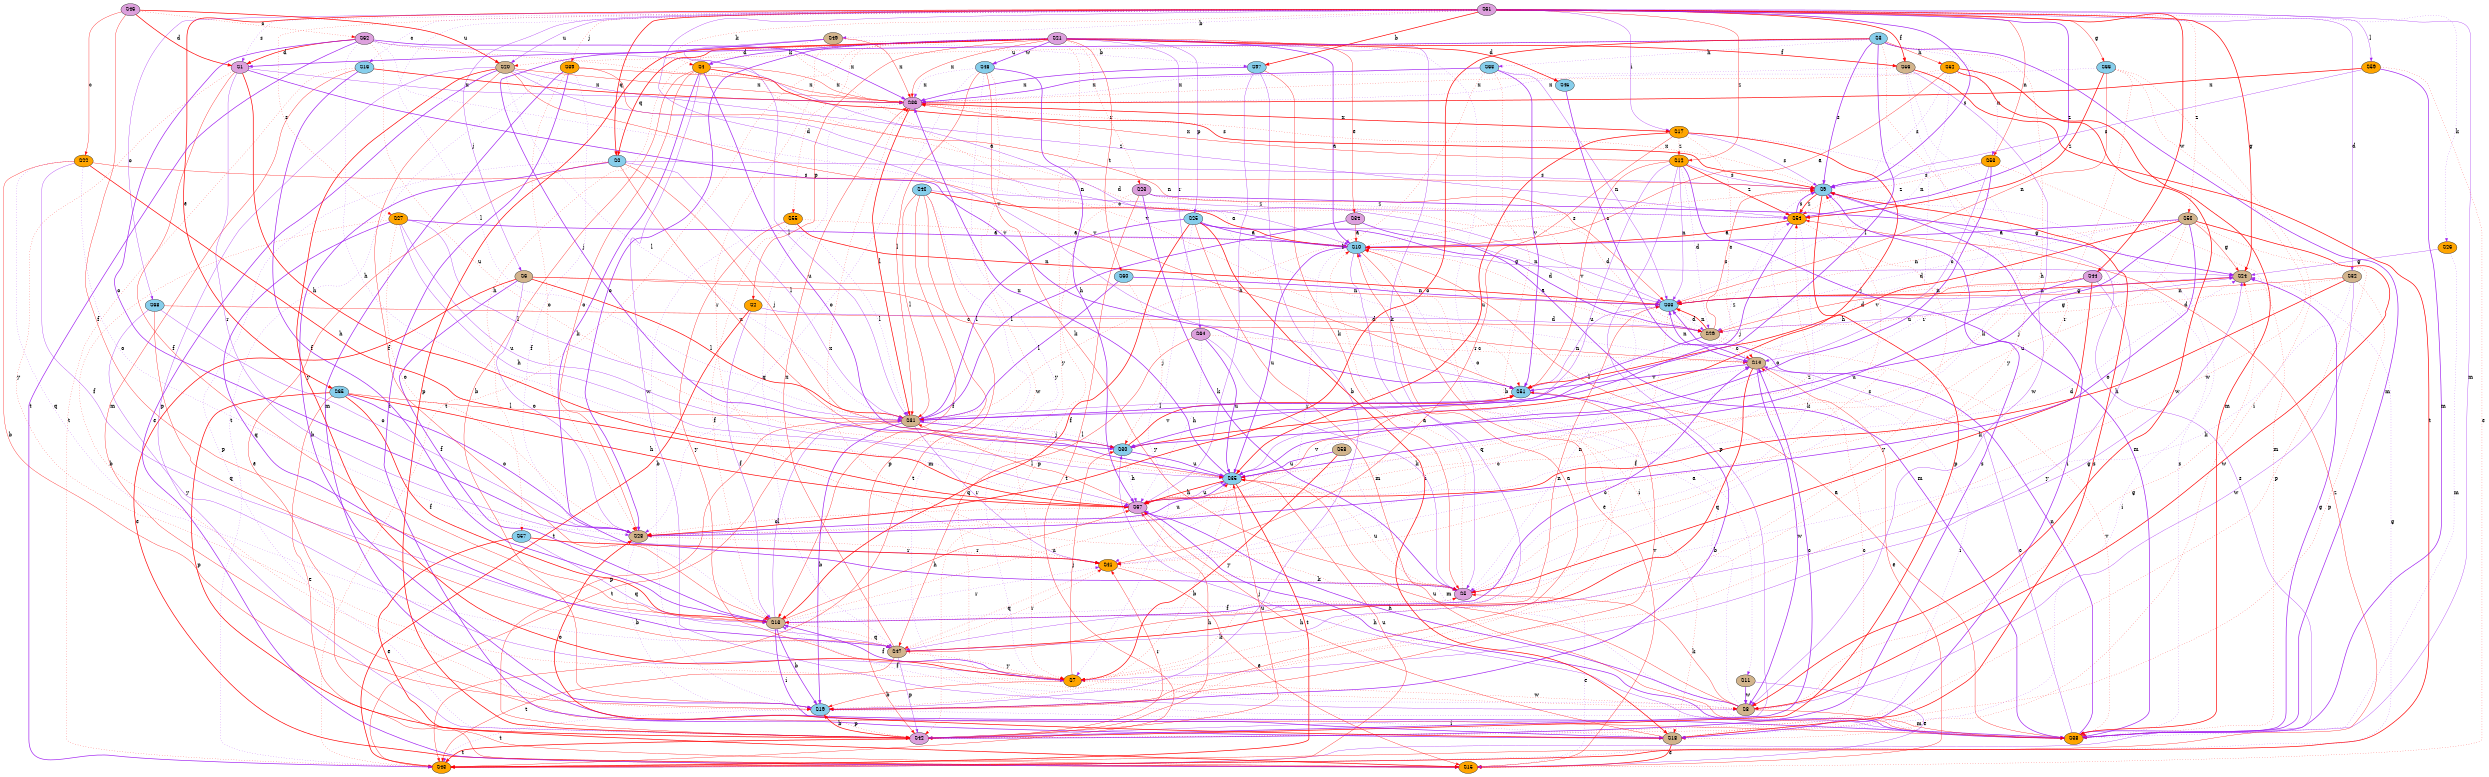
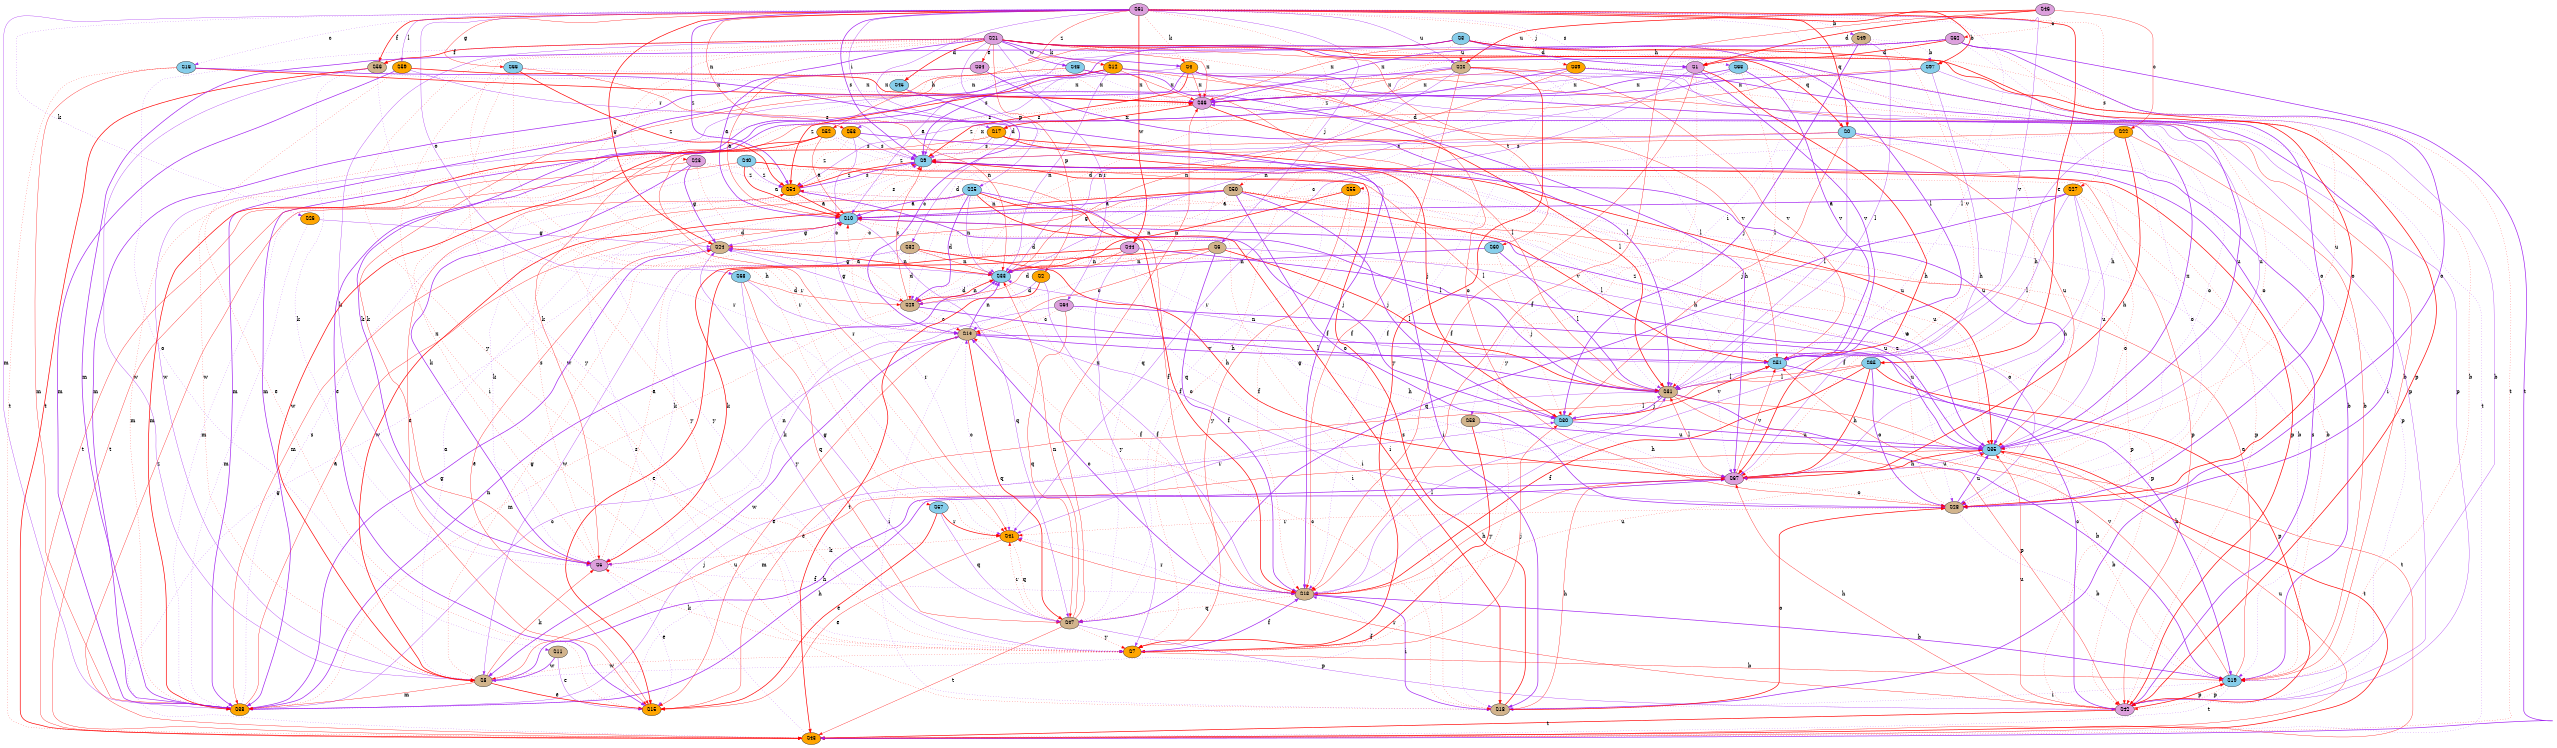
  strict digraph {
    node [fillcolor=skyblue style=filled]
    edge [color=red style=solid]
    S61 [fillcolor=plum]
    S49 [fillcolor=tan]
    n3 [label=S97]
    S16
    S32 [fillcolor=tan]
    S65
    S56 [fillcolor=tan]
    S66
    S24 [fillcolor=tan]
    S17 [fillcolor=orange]
    S58 [fillcolor=tan]
    S39 [fillcolor=orange]
    S6 [fillcolor=tan]
    S26 [fillcolor=orange]
    S4 [fillcolor=orange]
    S59 [fillcolor=orange]
    S31 [fillcolor=tan]
    S38 [fillcolor=orange]
    S53 [fillcolor=orange]
    S68
    S0
    S27 [fillcolor=orange]
    S9
    S20 [fillcolor=tan]
    S51
    S44 [fillcolor=plum]
    S50 [fillcolor=tan]
    S12 [fillcolor=orange]
    S54 [fillcolor=orange]
    S1 [fillcolor=plum]
    S36 [fillcolor=plum]
    S30
    S5 [fillcolor=plum]
    S67 [fillcolor=plum]
    S19
    S43 [fillcolor=orange]
    S13 [fillcolor=tan]
    S42 [fillcolor=plum]
    S29 [fillcolor=tan]
    S33
    S8 [fillcolor=tan]
    S28 [fillcolor=tan]
    S15 [fillcolor=orange]
    S41 [fillcolor=orange]
    S7 [fillcolor=orange]
    S18 [fillcolor=tan]
    S35
    S14 [fillcolor=tan]
    S10
    S47 [fillcolor=tan]
    S40
    S21 [fillcolor=plum]
    S45
    S55 [fillcolor=orange]
    S34 [fillcolor=plum]
    S57
    S11 [fillcolor=tan]
    S2 [fillcolor=orange]
    S25
    S23 [fillcolor=plum]
    S64 [fillcolor=plum]
    S60
    S48
    S46 [fillcolor=plum]
    S22 [fillcolor=orange]
    S62 [fillcolor=plum]
    S3
    S52 [fillcolor=orange]
    S63
    S61 -> S49 [color=purple label=b style=dotted]
    S61 -> n3 [label=b style=bold]
    S61 -> S16 [color=purple label=c style=dotted]
    S61 -> S32 [color=purple label=d]
    S61 -> S65 [label=e style=bold]
    S61 -> S56 [label=f style=bold]
    S61 -> S66 [label=g]
    S61 -> S24 [label=g style=bold]
    S61 -> S17 [color=purple label=i]
+   S61 -> S58 [color=purple label=i style=dotted]
    S61 -> S39 [label=j style=dotted]
    S61 -> S6 [color=purple label=j]
    S61 -> S26 [color=purple label=k style=dotted]
    S61 -> S4 [label=k style=dotted]
    S61 -> S59 [color=purple label=l]
    S61 -> S31 [color=purple label=l style=dotted]
    S61 -> S38 [color=purple label=m]
    S61 -> S53 [label=n]
    S61 -> S68 [color=purple label=o]
    S61 -> S0 [label=q style=bold]
    S61 -> S27 [label=s style=dotted]
    S61 -> S9 [color=purple label=s style=bold]
    S61 -> S20 [color=purple label=u]
    S61 -> S51 [color=purple label=v]
    S61 -> S44 [label=w style=bold]
    S61 -> S50 [label=z style=dotted]
    S61 -> S12 [label=z]
    S61 -> S54 [color=purple label=z style=bold]
    S61 -> S1 [color=purple label=s style=dotted]
    S49 -> n3 [color=purple label=b style=dotted]
    S49 -> S31 [color=purple label=l]
    S49 -> S51 [label=v style=dotted]
    S49 -> S36 [label=x]
    S49 -> S30 [color=purple label=j style=bold]
    n3 -> S36 [color=purple label=x style=bold]
    n3 -> S5 [label=k]
    n3 -> S67 [color=purple label=h]
    n3 -> S19 [color=purple label=b]
    S16 -> S38 [label=m]
    S16 -> S36 [label=x style=bold]
    S16 -> S43 [label=t style=dotted]
    S16 -> S13 [color=purple label=f style=bold]
    S32 -> S5 [color=purple label=k style=dotted]
    S32 -> S67 [label=h style=bold]
    S32 -> S42 [label=p style=dotted]
    S32 -> S29 [label=d style=dotted]
    S32 -> S33 [label=n]
    S32 -> S8 [color=purple label=w]
    S65 -> S31 [label=l]
    S65 -> S67 [label=h style=bold]
    S65 -> S13 [label=f style=bold]
    S65 -> S42 [label=p style=bold]
    S65 -> S28 [color=purple label=o style=bold]
    S65 -> S15 [label=e]
    S56 -> S36 [color=purple label=x style=dotted]
    S56 -> S5 [color=purple label=k style=dotted]
    S56 -> S43 [label=t style=bold]
    S56 -> S8 [color=purple label=w]
    S56 -> S41 [color=purple label=r style=dotted]
    S66 -> S54 [label=z style=bold]
    S66 -> S36 [color=purple label=x style=dotted]
    S66 -> S33 [label=n]
    S66 -> S41 [label=r style=dotted]
    S66 -> S7 [label=w style=dotted]
    S66 -> S18 [label=i style=dotted]
    S24 -> S33 [label=n style=bold]
    S17 -> S9 [color=purple label=s]
-   S17 -> S12 [label=z style=dotted]
+   S17 -> S54 [label=z style=dotted]
    S17 -> S30 [label=j style=bold]
    S17 -> S67 [color=purple label=h style=dotted]
    S17 -> S41 [label=r]
    S17 -> S35 [label=u style=bold]
    S17 -> S14 [label=c style=dotted]
    S58 -> S38 [color=purple label=m style=dotted]
    S58 -> S7 [label=y style=bold]
    S58 -> S35 [color=purple label=u style=bold]
    S39 -> S38 [color=purple label=m style=bold]
    S39 -> S36 [label=x]
    S39 -> S43 [color=purple label=t style=dotted]
    S39 -> S13 [color=purple label=f style=dotted]
    S39 -> S33 [label=n]
    S39 -> S28 [label=o style=dotted]
    S39 -> S18 [color=purple label=i style=bold]
    S6 -> S31 [label=l style=bold]
    S6 -> S13 [color=purple label=f style=bold]
    S6 -> S33 [label=n]
    S6 -> S28 [color=purple label=o]
    S6 -> S15 [label=e style=bold]
    S6 -> S14 [label=c]
    S26 -> S24 [color=purple label=g]
    S26 -> S38 [color=purple label=m style=dotted]
    S4 -> S9 [label=s style=bold]
    S4 -> S36 [label=x]
    S4 -> S5 [color=purple label=k style=bold]
    S4 -> S19 [label=b]
    S4 -> S8 [color=purple label=w]
    S4 -> S28 [label=o]
    S4 -> S35 [color=purple label=u style=bold]
    S59 -> S38 [color=purple label=m style=bold]
    S59 -> S9 [color=purple label=s]
    S59 -> S36 [label=x style=bold]
    S59 -> S15 [label=e style=dotted]
    S31 -> S30 [color=purple label=j style=bold]
    S31 -> S19 [color=purple label=b style=bold]
    S31 -> S43 [label=t]
    S31 -> S42 [label=p]
    S31 -> S41 [color=purple label=r]
    S38 -> S24 [color=purple label=g style=bold]
    S38 -> S9 [color=purple label=s style=dotted]
    S38 -> S30 [color=purple label=j]
    S38 -> S67 [color=purple label=h style=bold]
    S38 -> S33 [color=purple label=n style=bold]
    S38 -> S14 [color=purple label=c]
    S38 -> S10 [label=a]
    S53 -> S38 [label=m style=dotted]
    S53 -> S9 [color=purple label=s]
    S53 -> S54 [label=z style=dotted]
    S53 -> S35 [color=purple label=u style=bold]
    S53 -> S14 [color=purple label=c]
    S68 -> S29 [label=d]
    S68 -> S28 [color=purple label=o]
    S68 -> S7 [color=purple label=y]
    S68 -> S47 [label=q]
    S0 -> S31 [color=purple label=l]
    S0 -> S9 [color=purple label=s]
    S0 -> S30 [label=j]
    S0 -> S19 [color=purple label=b style=bold]
    S0 -> S42 [color=purple label=p style=dotted]
    S0 -> S15 [label=e]
    S0 -> S35 [label=u]
    S27 -> S31 [color=purple label=l]
    S27 -> S67 [color=purple label=h]
    S27 -> S19 [label=b style=dotted]
    S27 -> S28 [label=o style=dotted]
    S27 -> S35 [color=purple label=u]
    S27 -> S10 [color=purple label=a style=bold]
    S27 -> S47 [color=purple label=q style=bold]
    S9 -> S54 [label=z style=bold]
    S9 -> S36 [label=x style=dotted]
    S9 -> S42 [label=p style=bold]
    S9 -> S28 [color=purple label=o style=dotted]
    S9 -> S18 [color=purple label=i style=bold]
    S20 -> S31 [color=purple label=l style=dotted]
    S20 -> S51 [label=v]
    S20 -> S54 [color=purple label=z]
    S20 -> S36 [label=x]
    S20 -> S13 [label=f]
    S20 -> S42 [color=purple label=p]
    S20 -> S33 [color=purple label=n]
    S20 -> S15 [color=purple label=e style=bold]
    S20 -> S7 [label=y style=bold]
    S51 -> S31 [color=purple label=l]
    S51 -> S54 [color=purple label=z style=dotted]
    S51 -> S19 [color=purple label=b style=bold]
    S51 -> S33 [color=purple label=n]
    S44 -> S5 [label=k style=bold]
    S44 -> S29 [label=d]
    S44 -> S33 [label=n style=dotted]
    S44 -> S7 [color=purple label=y]
    S44 -> S18 [color=purple label=i style=dotted]
    S44 -> S35 [color=purple label=u style=bold]
    S50 -> S24 [label=g]
    S50 -> S51 [label=v style=bold]
    S50 -> S30 [color=purple label=j style=bold]
    S50 -> S42 [label=p style=dotted]
    S50 -> S29 [color=purple label=d style=dotted]
    S50 -> S33 [label=n style=dotted]
    S50 -> S8 [label=w style=bold]
    S50 -> S28 [color=purple label=o style=bold]
    S50 -> S35 [label=u style=dotted]
    S50 -> S10 [color=purple label=a style=bold]
    S12 -> S38 [color=purple label=m style=bold]
    S12 -> S9 [color=purple label=s]
    S12 -> S51 [label=v]
    S12 -> S54 [label=z style=bold]
    S12 -> S36 [label=x]
    S12 -> S42 [color=purple label=p]
    S12 -> S29 [color=purple label=d style=dotted]
    S12 -> S33 [color=purple label=n]
    S12 -> S35 [color=purple label=u]
    S54 -> S9 [color=purple label=s style=bold]
    S54 -> S30 [color=purple label=j style=bold]
    S54 -> S5 [color=purple label=k style=dotted]
    S54 -> S7 [label=y style=dotted]
    S54 -> S10 [label=a style=bold]
    S1 -> S51 [color=purple label=v style=bold]
    S1 -> S36 [color=purple label=x]
    S1 -> S67 [label=h style=bold]
    S1 -> S13 [label=f]
    S1 -> S41 [color=purple label=r]
    S1 -> S7 [label=y style=dotted]
    S36 -> S17 [label=x style=bold]
    S36 -> S31 [label=l style=bold]
    S36 -> S47 [color=purple label=q style=dotted]
    S30 -> S31 [color=purple label=l style=dotted]
    S30 -> S51 [label=v style=bold]
    S30 -> S67 [color=purple label=h style=dotted]
    S30 -> S35 [color=purple label=u style=bold]
    S5 -> S9 [label=s style=dotted]
    S5 -> S36 [label=x style=dotted]
    S5 -> S13 [color=purple label=f style=dotted]
    S5 -> S33 [color=purple label=n style=dotted]
    S5 -> S15 [color=purple label=e style=dotted]
-   S5 -> S35 [label=u style=dotted]
    S5 -> S10 [label=a style=dotted]
-   S67 -> S24 [color=purple label=d style=dotted]
+   S67 -> S24 [color=purple label=g style=dotted]
    S67 -> S31 [label=l]
    S67 -> S51 [label=v]
    S67 -> S28 [label=o style=dotted]
    S67 -> S35 [color=purple label=u]
    S19 -> S51 [label=v]
    S19 -> S43 [color=purple label=t style=dotted]
    S19 -> S42 [label=p style=dotted]
    S19 -> S18 [color=purple label=i style=dotted]
    S19 -> S10 [label=a]
    S43 -> S24 [color=purple label=g style=dotted]
-   S43 -> S9 [color=purple label=s]
+   S43 -> S9 [color=purple label=s style=dotted]
    S43 -> S54 [label=z]
    S43 -> S35 [label=u]
    S13 -> S31 [color=purple label=l]
    S13 -> S67 [label=h]
    S13 -> S19 [color=purple label=b style=bold]
    S13 -> S41 [color=purple label=r style=dotted]
    S13 -> S18 [color=purple label=i style=bold]
    S13 -> S35 [label=u style=dotted]
    S13 -> S14 [color=purple label=c style=bold]
    S13 -> S47 [label=q style=dotted]
    S42 -> S9 [color=purple label=s style=bold]
    S42 -> S67 [label=h]
-   S42 -> S19 [label=b style=bold]
+   S42 -> S19 [label=p style=bold]
    S42 -> S43 [label=t style=bold]
    S42 -> S41 [label=r]
    S42 -> S35 [label=u]
    S42 -> S14 [color=purple label=c style=bold]
    S29 -> S24 [color=purple label=g]
    S29 -> S31 [color=purple label=l style=bold]
-   S29 -> S38 [label=v style=dotted]
+   S29 -> S38 [label=m style=dotted]
    S29 -> S9 [label=s]
    S29 -> S33 [label=n style=bold]
    S29 -> S14 [label=c style=dotted]
    S29 -> S10 [label=a style=dotted]
    S33 -> S24 [color=purple label=g]
    S33 -> S13 [label=f style=dotted]
    S33 -> S29 [color=purple label=d style=dotted]
    S8 -> S24 [label=g style=dotted]
    S8 -> S38 [label=m]
    S8 -> S5 [label=k]
    S8 -> S67 [color=purple label=h style=bold]
    S8 -> S13 [color=purple label=f style=dotted]
    S8 -> S35 [label=u]
    S8 -> S10 [color=purple label=a style=dotted]
    S28 -> S54 [label=z style=dotted]
    S28 -> S19 [color=purple label=b style=dotted]
    S28 -> S41 [label=r style=dotted]
    S28 -> S35 [color=purple label=u style=bold]
    S41 -> S5 [label=k style=dotted]
    S41 -> S15 [label=e]
    S41 -> S14 [color=purple label=c style=dotted]
    S41 -> S47 [label=q style=dotted]
    S7 -> S30 [label=j]
    S7 -> S5 [label=k style=dotted]
    S7 -> S19 [label=b]
    S7 -> S13 [color=purple label=f style=bold]
    S7 -> S8 [label=w style=dotted]
    S18 -> S9 [label=s style=bold]
    S18 -> S67 [label=h]
    S18 -> S28 [label=o style=bold]
-   S18 -> S15 [label=e style=bold]
+   S8 -> S15 [label=e style=bold]
    S18 -> S14 [label=c style=dotted]
    S35 -> S36 [color=purple label=x style=bold]
    S35 -> S67 [label=h style=bold]
    S35 -> S19 [label=b style=dotted]
    S35 -> S43 [label=t style=bold]
    S14 -> S51 [color=purple label=v style=bold]
    S14 -> S33 [color=purple label=n style=bold]
    S14 -> S8 [color=purple label=w style=bold]
    S14 -> S15 [label=e]
    S14 -> S18 [color=purple label=i style=dotted]
    S14 -> S47 [label=q style=bold]
    S10 -> S24 [color=purple label=g]
    S10 -> S9 [label=s style=dotted]
    S10 -> S15 [label=e]
    S10 -> S41 [color=purple label=r style=dotted]
    S10 -> S18 [label=i style=dotted]
    S10 -> S35 [color=purple label=u style=bold]
    S10 -> S47 [color=purple label=q]
    S47 -> S24 [color=purple label=g]
    S47 -> S36 [label=x]
    S47 -> S43 [label=t]
    S47 -> S42 [color=purple label=p]
    S47 -> S33 [label=n]
    S47 -> S41 [label=r style=dotted]
    S47 -> S7 [label=y style=dotted]
    S40 -> S31 [label=l]
    S40 -> S38 [color=purple label=m style=dotted]
    S40 -> S54 [color=purple label=z]
    S40 -> S43 [label=t]
    S40 -> S13 [label=f]
    S40 -> S42 [label=p]
    S40 -> S10 [label=a style=bold]
    S21 -> S56 [label=f style=bold]
    S21 -> S4 [color=purple label=k style=bold]
    S21 -> S0 [label=q style=bold]
    S21 -> S36 [label=x]
    S21 -> S5 [color=purple label=k]
    S21 -> S43 [label=t style=dotted]
    S21 -> S42 [label=p style=bold]
    S21 -> S28 [color=purple label=o style=bold]
    S21 -> S41 [label=r style=dotted]
    S21 -> S7 [label=y style=dotted]
    S21 -> S10 [color=purple label=a style=bold]
    S21 -> S45 [label=d style=bold]
    S21 -> S55 [label=d style=dotted]
    S21 -> S34 [label=e]
    S21 -> S57 [label=h style=dotted]
    S21 -> S11 [color=purple label=o style=dotted]
    S21 -> S2 [label=p]
    S21 -> S25 [color=purple label=p]
    S21 -> S23 [label=r style=dotted]
    S21 -> S64 [color=purple label=r]
    S21 -> S60 [label=t]
    S21 -> S48 [color=purple label=w style=bold]
    S45 -> S14 [color=purple label=c style=bold]
    S55 -> S31 [color=purple label=l style=dotted]
    S55 -> S19 [color=purple label=b style=dotted]
    S55 -> S13 [label=f style=dotted]
    S55 -> S33 [label=n style=bold]
    S55 -> S7 [label=y]
    S55 -> S10 [label=a style=dotted]
    S34 -> S31 [color=purple label=l style=bold]
    S34 -> S38 [color=purple label=m style=bold]
-   S52 -> S36 [label=x style=dotted]
+   S34 -> S36 [label=x style=dotted]
    S34 -> S10 [label=a]
    S57 -> S15 [label=e style=bold]
    S57 -> S41 [label=r style=bold]
    S57 -> S47 [color=purple label=q]
    S11 -> S8 [color=purple label=w style=bold]
    S11 -> S15 [color=purple label=e]
    S2 -> S43 [label=t style=bold]
    S2 -> S13 [color=purple label=f]
    S2 -> S29 [color=purple label=d]
    S25 -> S31 [color=purple label=l style=bold]
    S25 -> S38 [label=m]
    S25 -> S13 [label=f style=bold]
    S25 -> S29 [color=purple label=d style=bold]
    S25 -> S33 [color=purple label=n]
    S25 -> S7 [color=purple label=y style=dotted]
    S25 -> S18 [label=i style=bold]
    S25 -> S10 [color=purple label=a style=bold]
    S23 -> S24 [color=purple label=g style=bold]
    S23 -> S54 [color=purple label=z style=dotted]
    S23 -> S5 [color=purple label=k style=bold]
    S23 -> S43 [label=t]
    S23 -> S42 [label=p style=dotted]
    S23 -> S29 [label=d style=dotted]
    S64 -> S5 [color=purple label=k]
    S64 -> S67 [color=purple label=h style=dotted]
    S64 -> S35 [color=purple label=u style=bold]
    S64 -> S14 [label=c style=dotted]
    S64 -> S47 [label=q]
    S60 -> S31 [color=purple label=l style=bold]
    S60 -> S30 [label=j style=dotted]
    S60 -> S33 [color=purple label=n style=bold]
    S48 -> S31 [label=l]
    S48 -> S36 [color=purple label=x style=dotted]
    S48 -> S5 [label=k]
    S48 -> S67 [color=purple label=h style=bold]
    S48 -> S8 [label=w style=dotted]
    S48 -> S28 [color=purple label=o style=dotted]
    S48 -> S7 [color=purple label=y style=dotted]
    S46 -> S20 [label=u style=bold]
    S46 -> S1 [label=d style=bold]
    S46 -> S13 [label=f]
    S46 -> S22 [label=c]
    S46 -> S62 [label=c style=dotted]
    S22 -> S9 [label=s]
    S22 -> S67 [label=h style=bold]
    S22 -> S19 [label=b]
    S22 -> S13 [color=purple label=f]
    S22 -> S28 [color=purple label=o style=dotted]
    S22 -> S47 [color=purple label=q style=dotted]
    S62 -> S1 [label=d style=bold]
    S62 -> S36 [color=purple label=x style=bold]
    S62 -> S67 [color=purple label=h style=dotted]
    S62 -> S43 [color=purple label=t style=bold]
    S62 -> S29 [label=d style=dotted]
    S62 -> S28 [color=purple label=o style=bold]
    S62 -> S35 [label=u style=dotted]
    S62 -> S14 [color=purple label=c style=dotted]
    S62 -> S10 [color=purple label=a]
-   S3 -> S31 [color=purple label=l style=bold]
+   S3 -> S51 [color=purple label=l style=bold]
    S3 -> S38 [color=purple label=m style=bold]
    S3 -> S53 [color=purple label=n style=dotted]
    S3 -> S9 [color=purple label=s style=bold]
    S3 -> S20 [label=u style=dotted]
    S3 -> S1 [color=purple label=d style=bold]
    S3 -> S67 [label=h style=dotted]
    S3 -> S28 [label=o style=bold]
-   S3 -> S7 [label=y style=dotted]
+   S3 -> S7 [label=h style=dotted]
    S3 -> S52 [label=h]
    S3 -> S63 [color=purple label=h style=dotted]
    S52 -> S38 [label=m style=bold]
    S52 -> S9 [color=purple label=s style=dotted]
    S52 -> S33 [color=purple label=n style=dotted]
    S52 -> S8 [label=w style=bold]
    S52 -> S10 [label=a]
    S63 -> S31 [label=l style=dotted]
    S63 -> S51 [color=purple label=v style=bold]
    S63 -> S36 [color=purple label=x style=bold]
    S63 -> S19 [label=b style=dotted]
    S63 -> S33 [color=purple label=n]
  }
